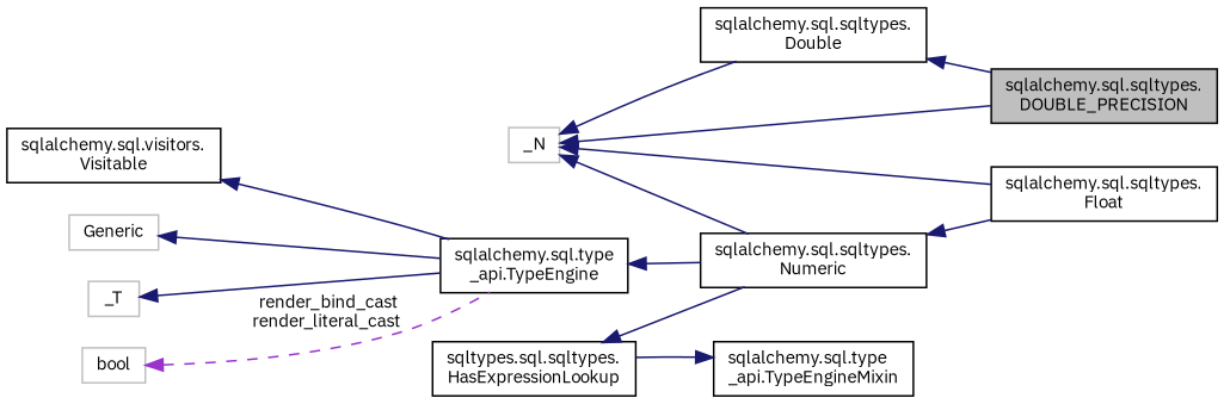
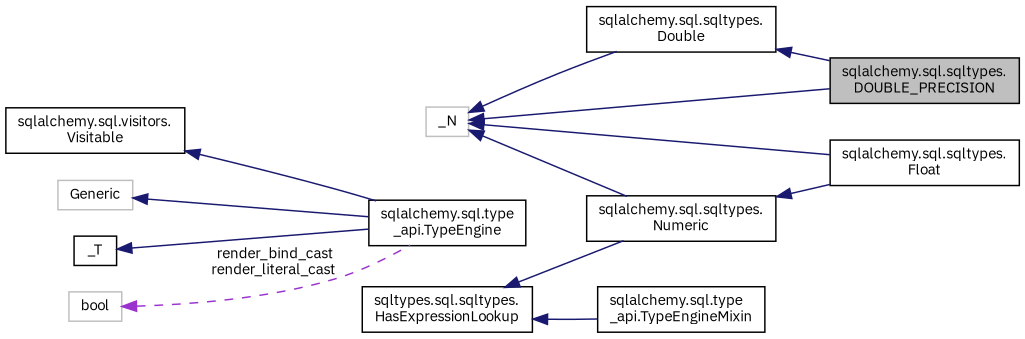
  digraph {
    fontname="IBM Plex Sans"
    rankdir=LR
    node [color=black fillcolor=white fontname="IBM Plex Sans" fontsize=10 shape=record style=filled]
    edge [color=midnightblue dir=back fontname="IBM Plex Sans" fontsize=10 labelfontname=Helvetica labelfontsize=10 style=solid]
    n1 [fillcolor=grey75 fontcolor=black height=0.2 label="sqlalchemy.sql.sqltypes.\lDOUBLE_PRECISION" width=0.4]
    n2 [height=0.2 label="sqlalchemy.sql.sqltypes.\lDouble" width=0.4]
    n3 [height=0.2 label="sqlalchemy.sql.sqltypes.\lFloat" width=0.4]
    n4 [height=0.2 label="sqlalchemy.sql.sqltypes.\lNumeric" width=0.4]
    n5 [height=0.2 label="sqltypes.sql.sqltypes.\lHasExpressionLookup" width=0.4]
    n6 [height=0.2 label="sqlalchemy.sql.type\l_api.TypeEngineMixin" width=0.4]
    n7 [height=0.2 label="sqlalchemy.sql.type\l_api.TypeEngine" width=0.4]
    n8 [height=0.2 label="sqlalchemy.sql.visitors.\lVisitable" width=0.4]
    n9 [color=grey75 height=0.2 label=Generic width=0.4]
-   n10 [color=grey75 height=0.2 label=_T width=0.4]
+   n10 [height=0.2 label=_T width=0.4]
    n11 [color=grey75 height=0.2 label=bool width=0.4]
    n12 [color=grey75 height=0.2 label=_N width=0.4]
    n2 -> n1
    n4 -> n3
    n5 -> n4
-   n6 -> n5
-   n7 -> n4
+   n5 -> n6
    n8 -> n7
    n9 -> n7
    n10 -> n7
    n11 -> n7 [color=darkorchid3 label=" render_bind_cast\nrender_literal_cast" style=dashed]
    n12 -> n1
    n12 -> n2
    n12 -> n3
    n12 -> n4
  }
